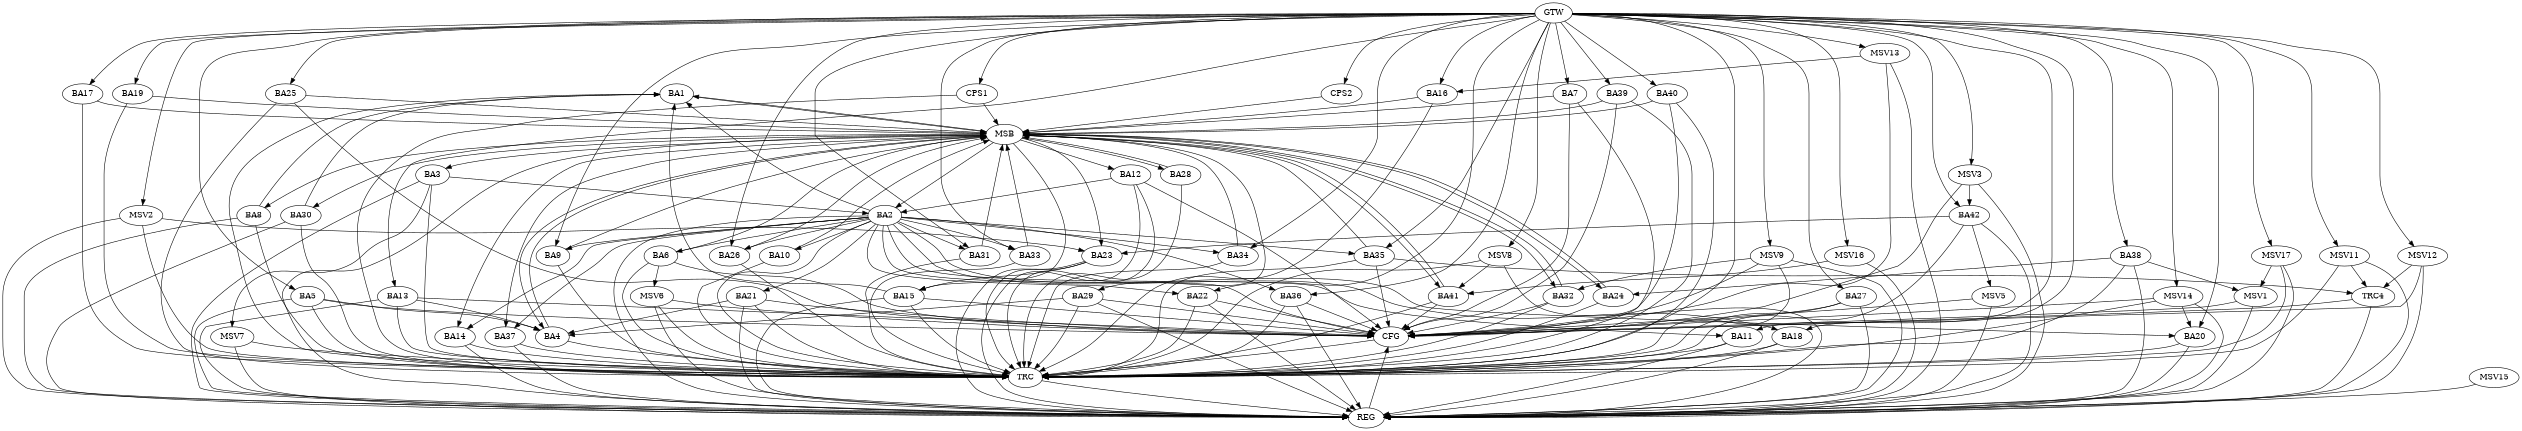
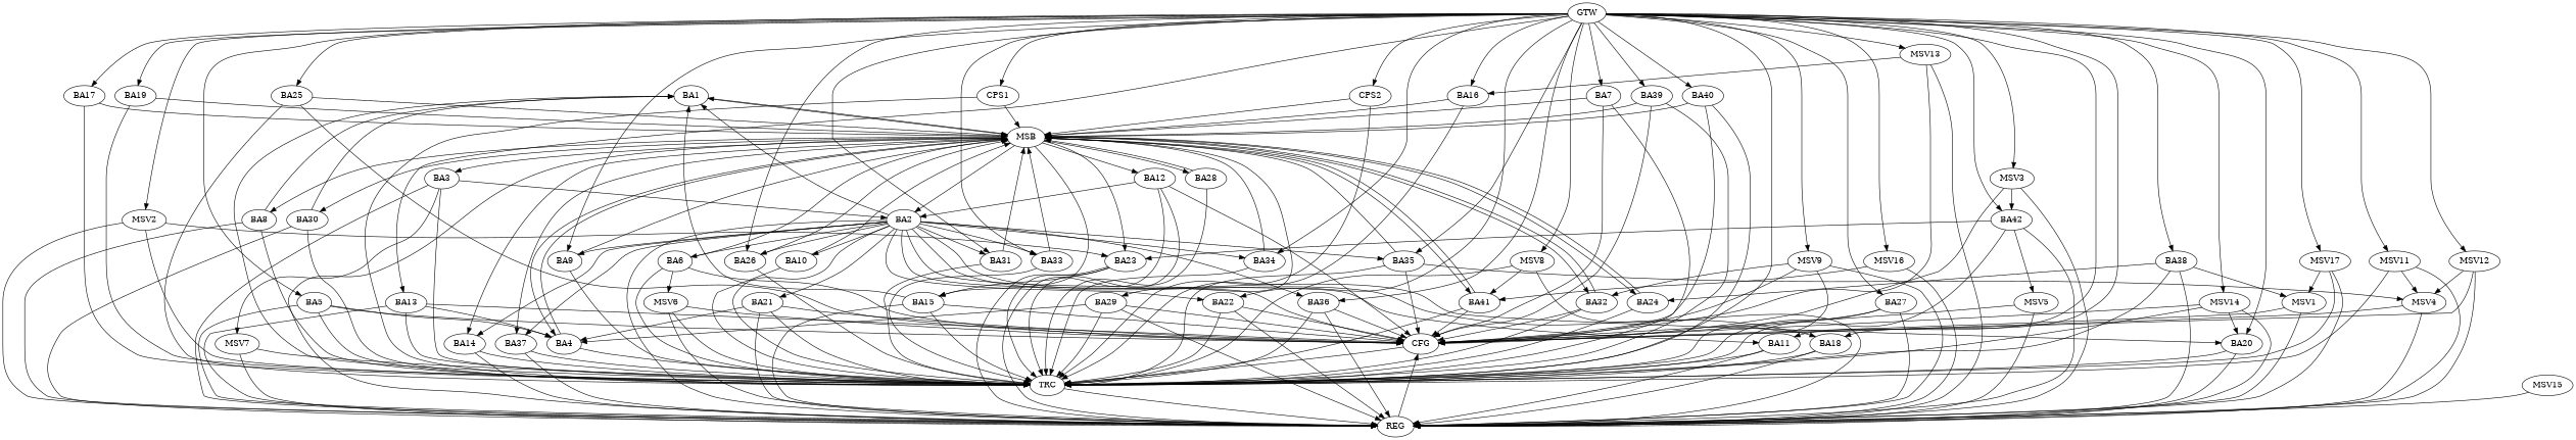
  strict digraph {
    fontname="DejaVu Serif"
    node [fontname="DejaVu Serif"]
    edge [fontname="DejaVu Serif"]
    n1 [label=BA1]
    n2 [label=MSB]
    n3 [label=TRC]
    n4 [label=BA2]
    n5 [label=BA14]
    n6 [label=BA37]
    n7 [label=REG]
    n8 [label=BA3]
    n9 [label=BA4]
    n10 [label=BA8]
    n11 [label=BA12]
    n12 [label=BA15]
    n13 [label=BA23]
    n14 [label=BA24]
    n15 [label=BA28]
    n16 [label=BA29]
    n17 [label=BA30]
    n18 [label=BA32]
    n19 [label=BA41]
    n20 [label=BA6]
    n21 [label=BA9]
    n22 [label=BA10]
    n23 [label=BA11]
    n24 [label=BA18]
    n25 [label=BA20]
    n26 [label=BA21]
    n27 [label=BA22]
    n28 [label=BA26]
    n29 [label=BA31]
    n30 [label=BA33]
    n31 [label=BA34]
    n32 [label=BA35]
    n33 [label=BA36]
    n34 [label=CFG]
    n35 [label=MSV6]
-   n36 [label=TRC4]
+   n36 [label=MSV4]
    n37 [label=MSV7]
    n38 [label=BA5]
    n39 [label=BA7]
    n40 [label=BA13]
    n41 [label=BA16]
    n42 [label=BA17]
    n43 [label=BA19]
    n44 [label=BA25]
    n45 [label=BA27]
    n46 [label=BA38]
    n47 [label=MSV1]
    n48 [label=BA39]
    n49 [label=BA40]
    n50 [label=BA42]
    n51 [label=MSV5]
    n52 [label=CPS1]
    n53 [label=CPS2]
    n54 [label=GTW]
    n55 [label=MSV2]
    n56 [label=MSV3]
    n57 [label=MSV8]
    n58 [label=MSV9]
    n59 [label=MSV11]
    n60 [label=MSV12]
    n61 [label=MSV13]
    n62 [label=MSV14]
    n63 [label=MSV16]
    n64 [label=MSV17]
    n65 [label=MSV15]
    n1 -> n2
    n1 -> n3
    n2 -> n1
    n2 -> n4
    n2 -> n5
    n2 -> n6
    n2 -> n7
    n2 -> n8
    n2 -> n9
    n2 -> n10
    n2 -> n11
    n2 -> n12
    n2 -> n13
    n2 -> n14
    n2 -> n15
    n2 -> n16
    n2 -> n17
    n2 -> n18
    n2 -> n19
    n3 -> n7
    n4 -> n1
    n4 -> n3
    n4 -> n5
    n4 -> n6
    n4 -> n7
    n4 -> n20
    n4 -> n21
    n4 -> n22
    n4 -> n23
    n4 -> n24
    n4 -> n25
    n4 -> n26
    n4 -> n27
    n4 -> n28
    n4 -> n29
    n4 -> n30
    n4 -> n31
    n4 -> n32
    n4 -> n33
    n4 -> n34
    n5 -> n3
    n5 -> n7
    n6 -> n3
    n6 -> n7
    n7 -> n34
    n8 -> n3
    n8 -> n4
    n8 -> n7
    n8 -> n37
    n9 -> n2
    n9 -> n3
    n10 -> n1
    n10 -> n3
    n10 -> n7
    n11 -> n3
    n11 -> n4
    n11 -> n7
    n11 -> n34
    n12 -> n1
    n12 -> n3
    n12 -> n7
    n12 -> n34
    n13 -> n3
    n13 -> n7
    n13 -> n12
    n14 -> n2
    n14 -> n3
    n15 -> n2
    n15 -> n3
    n16 -> n3
    n16 -> n7
    n16 -> n9
    n16 -> n34
    n17 -> n1
    n17 -> n3
    n17 -> n7
    n18 -> n2
    n18 -> n3
    n18 -> n34
    n19 -> n2
    n19 -> n3
    n19 -> n34
    n20 -> n2
    n20 -> n3
    n20 -> n34
    n20 -> n35
    n21 -> n2
    n21 -> n3
    n22 -> n2
    n22 -> n3
    n23 -> n3
    n23 -> n7
    n24 -> n3
    n24 -> n7
    n25 -> n3
    n25 -> n7
    n26 -> n3
    n26 -> n7
    n26 -> n9
    n26 -> n34
    n27 -> n3
    n27 -> n7
    n27 -> n34
    n28 -> n2
    n28 -> n3
    n29 -> n2
    n29 -> n3
    n30 -> n2
    n30 -> n3
    n31 -> n2
    n31 -> n3
    n32 -> n2
    n32 -> n3
    n32 -> n34
    n32 -> n36
    n33 -> n3
    n33 -> n7
    n33 -> n34
    n34 -> n3
    n35 -> n3
    n35 -> n7
    n35 -> n34
    n36 -> n7
    n36 -> n34
    n37 -> n3
    n37 -> n7
    n38 -> n3
    n38 -> n7
    n38 -> n9
    n38 -> n34
    n39 -> n2
    n39 -> n3
    n39 -> n34
    n40 -> n3
    n40 -> n7
    n40 -> n9
    n40 -> n34
    n41 -> n2
    n41 -> n3
    n42 -> n2
    n42 -> n3
    n43 -> n2
    n43 -> n3
    n44 -> n2
    n44 -> n3
    n44 -> n34
    n45 -> n3
    n45 -> n7
    n45 -> n34
    n46 -> n3
    n46 -> n7
    n46 -> n14
    n46 -> n47
    n47 -> n7
    n47 -> n34
    n48 -> n2
    n48 -> n3
    n48 -> n34
    n49 -> n2
    n49 -> n3
    n49 -> n34
    n50 -> n3
    n50 -> n7
    n50 -> n13
    n50 -> n51
    n51 -> n7
    n51 -> n34
    n52 -> n2
    n52 -> n3
    n53 -> n2
+   n53 -> n3
    n54 -> n3
    n54 -> n21
    n54 -> n23
    n54 -> n24
    n54 -> n25
    n54 -> n27
    n54 -> n28
    n54 -> n29
    n54 -> n30
    n54 -> n31
    n54 -> n32
    n54 -> n33
    n54 -> n38
    n54 -> n39
    n54 -> n40
    n54 -> n41
    n54 -> n42
    n54 -> n43
    n54 -> n44
    n54 -> n45
    n54 -> n46
    n54 -> n48
    n54 -> n49
    n54 -> n50
    n54 -> n52
    n54 -> n53
    n54 -> n55
    n54 -> n56
    n54 -> n57
    n54 -> n58
    n54 -> n59
    n54 -> n60
    n54 -> n61
    n54 -> n62
    n54 -> n63
    n54 -> n64
    n55 -> n3
    n55 -> n7
    n55 -> n13
    n56 -> n7
    n56 -> n34
    n56 -> n50
    n57 -> n3
    n57 -> n7
    n57 -> n19
    n58 -> n3
    n58 -> n7
    n58 -> n18
    n58 -> n34
    n59 -> n3
    n59 -> n7
    n59 -> n36
    n60 -> n7
    n60 -> n34
    n60 -> n36
    n61 -> n7
    n61 -> n34
    n61 -> n41
    n62 -> n3
    n62 -> n7
    n62 -> n25
    n62 -> n34
    n63 -> n7
    n63 -> n19
    n64 -> n3
    n64 -> n7
    n64 -> n47
    n65 -> n7
  }
